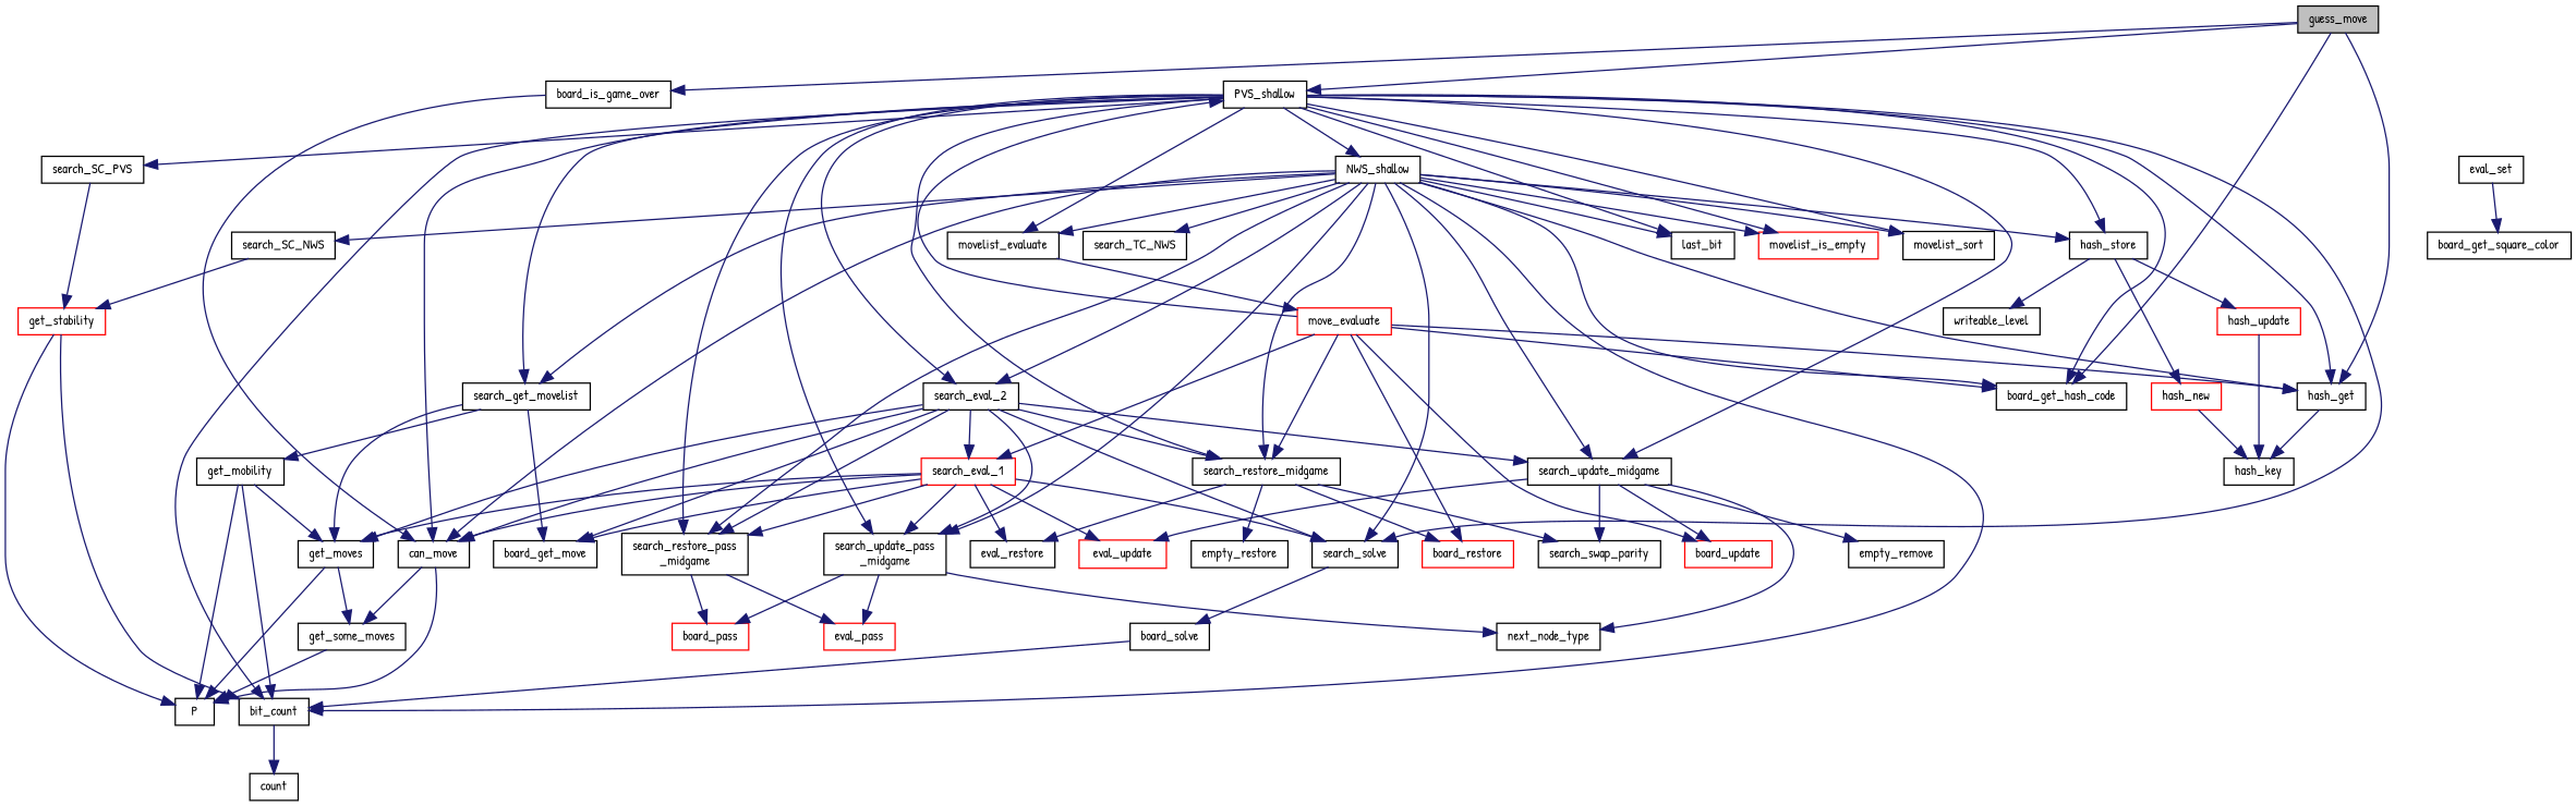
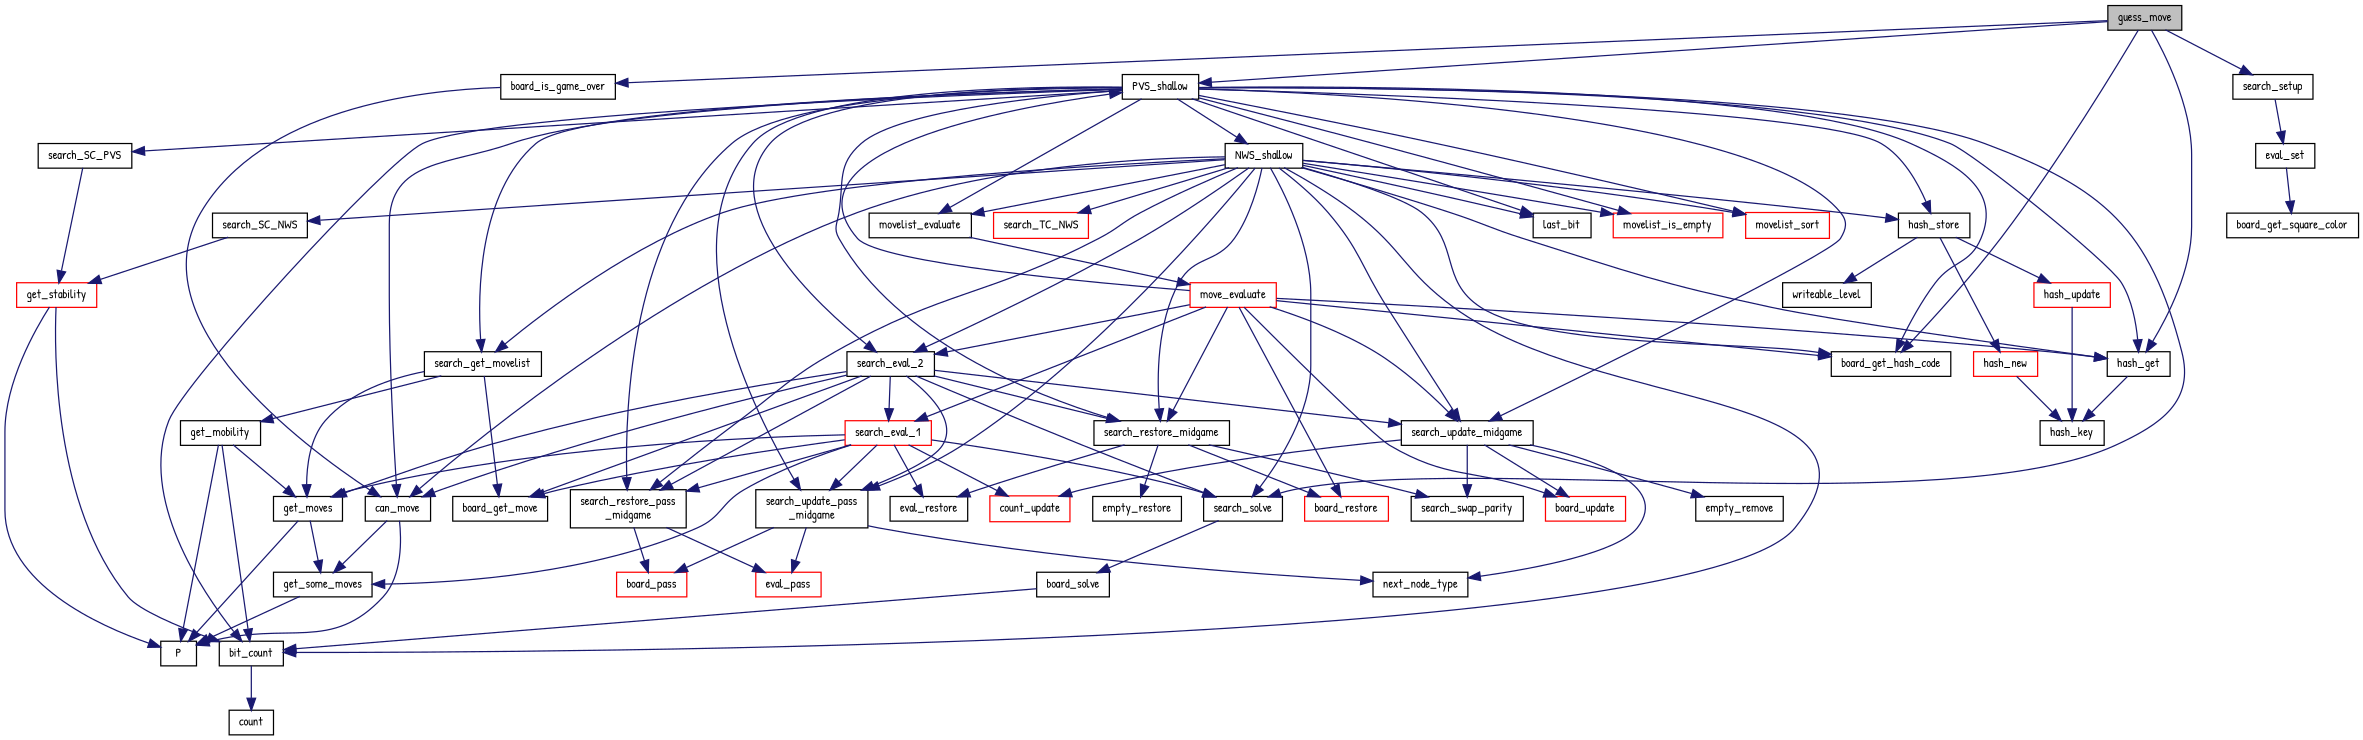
  digraph {
    fontname="Patrick Hand"
    rankdir=TB
    node [color=black fontname="Patrick Hand" fontsize=10 shape=record]
    edge [color=midnightblue fontname="Patrick Hand" fontsize=10 labelfontname=FreeSans labelfontsize=10 style=solid]
    n1 [fillcolor=grey75 fontcolor=black height=0.2 label=guess_move style=filled width=0.4]
    n2 [height=0.2 label=board_get_hash_code width=0.4]
    n3 [height=0.2 label=board_is_game_over width=0.4]
    n4 [height=0.2 label=hash_get width=0.4]
    n5 [height=0.2 label=PVS_shallow width=0.4]
+   n6 [height=0.2 label=search_setup width=0.4]
    n7 [height=0.2 label=can_move width=0.4]
    n8 [height=0.2 label=hash_key width=0.4]
    n9 [height=0.2 label=bit_count width=0.4]
    n10 [height=0.2 label=hash_store width=0.4]
    n11 [height=0.2 label=last_bit width=0.4]
    n12 [height=0.2 label=movelist_evaluate width=0.4]
    n13 [height=0.2 label="search_restore_pass\l_midgame" width=0.4]
    n14 [height=0.2 label=search_solve width=0.4]
    n15 [height=0.2 label="search_update_pass\l_midgame" width=0.4]
    n16 [height=0.2 label=search_eval_2 width=0.4]
    n17 [height=0.2 label=search_restore_midgame width=0.4]
    n18 [height=0.2 label=search_update_midgame width=0.4]
    n19 [color=red height=0.2 label=movelist_is_empty width=0.4]
-   n20 [height=0.2 label=movelist_sort width=0.4]
+   n20 [color=red height=0.2 label=movelist_sort width=0.4]
    n21 [height=0.2 label=NWS_shallow width=0.4]
    n22 [height=0.2 label=search_get_movelist width=0.4]
    n23 [height=0.2 label=search_SC_PVS width=0.4]
    n24 [height=0.2 label=eval_set width=0.4]
    n25 [height=0.2 label=get_some_moves width=0.4]
    n26 [height=0.2 label=P width=0.4]
    n27 [height=0.2 label=count width=0.4]
    n28 [color=red height=0.2 label=hash_new width=0.4]
    n29 [color=red height=0.2 label=hash_update width=0.4]
    n30 [height=0.2 label=writeable_level width=0.4]
    n31 [color=red height=0.2 label=move_evaluate width=0.4]
    n32 [color=red height=0.2 label=board_pass width=0.4]
    n33 [color=red height=0.2 label=eval_pass width=0.4]
    n34 [height=0.2 label=board_solve width=0.4]
    n35 [height=0.2 label=next_node_type width=0.4]
    n36 [color=red height=0.2 label=search_eval_1 width=0.4]
    n37 [height=0.2 label=board_get_move width=0.4]
    n38 [height=0.2 label=get_moves width=0.4]
    n39 [color=red height=0.2 label=board_restore width=0.4]
    n40 [height=0.2 label=eval_restore width=0.4]
    n41 [height=0.2 label=empty_restore width=0.4]
    n42 [height=0.2 label=search_swap_parity width=0.4]
    n43 [color=red height=0.2 label=board_update width=0.4]
-   n44 [color=red height=0.2 label=eval_update width=0.4]
+   n44 [color=red height=0.2 label=count_update width=0.4]
    n45 [height=0.2 label=empty_remove width=0.4]
    n46 [height=0.2 label=search_SC_NWS width=0.4]
-   n47 [height=0.2 label=search_TC_NWS width=0.4]
+   n47 [color=red height=0.2 label=search_TC_NWS width=0.4]
    n48 [height=0.2 label=get_mobility width=0.4]
    n49 [color=red height=0.2 label=get_stability width=0.4]
    n50 [height=0.2 label=board_get_square_color width=0.4]
    n1 -> n2
    n1 -> n3
    n1 -> n4
    n1 -> n5
+   n1 -> n6
    n3 -> n7
    n4 -> n8
    n5 -> n2
    n5 -> n4
    n5 -> n7
    n5 -> n9
    n5 -> n10
    n5 -> n11
    n5 -> n12
    n5 -> n13
    n5 -> n14
    n5 -> n15
    n5 -> n16
    n5 -> n17
    n5 -> n18
    n5 -> n19
    n5 -> n20
    n5 -> n21
    n5 -> n22
    n5 -> n23
+   n6 -> n24
    n7 -> n25
    n7 -> n26
    n9 -> n27
    n10 -> n28
    n10 -> n29
    n10 -> n30
    n12 -> n31
    n13 -> n32
    n13 -> n33
    n14 -> n34
    n15 -> n32
    n15 -> n33
    n15 -> n35
    n16 -> n7
    n16 -> n13
    n16 -> n14
    n16 -> n15
    n16 -> n17
    n16 -> n18
    n16 -> n36
    n16 -> n37
    n16 -> n38
    n17 -> n39
    n17 -> n40
    n17 -> n41
    n17 -> n42
    n18 -> n35
    n18 -> n42
    n18 -> n43
    n18 -> n44
    n18 -> n45
    n21 -> n2
    n21 -> n4
    n21 -> n7
    n21 -> n9
    n21 -> n10
    n21 -> n11
    n21 -> n12
    n21 -> n13
    n21 -> n14
    n21 -> n15
    n21 -> n16
    n21 -> n17
    n21 -> n18
    n21 -> n19
    n21 -> n20
    n21 -> n22
    n21 -> n46
    n21 -> n47
    n22 -> n37
    n22 -> n38
    n22 -> n48
    n23 -> n49
    n24 -> n50
    n25 -> n26
    n28 -> n8
    n29 -> n8
    n31 -> n2
    n31 -> n4
    n31 -> n5
+   n31 -> n16
    n31 -> n17
+   n31 -> n18
    n31 -> n36
    n31 -> n39
    n31 -> n43
    n34 -> n9
-   n36 -> n7
+   n36 -> n25
    n36 -> n13
    n36 -> n14
    n36 -> n15
    n36 -> n37
    n36 -> n38
    n36 -> n40
    n36 -> n44
    n38 -> n25
    n38 -> n26
    n46 -> n49
    n48 -> n9
    n48 -> n26
    n48 -> n38
    n49 -> n9
    n49 -> n26
  }
